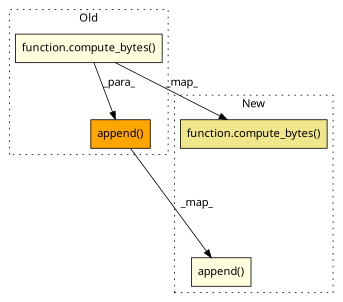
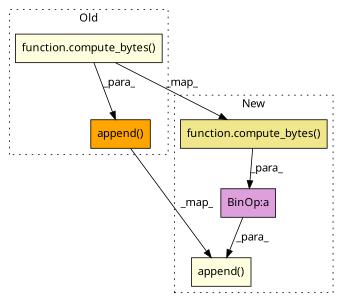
  digraph {
    fontname="Noto Sans"
    node [a=75 l="14,1" shape=box style=filled fillcolor=lightyellow fontname="Noto Sans"]
    edge [fontname="Noto Sans"]
    n1 [label="function.compute_bytes()" s="6982,7006"]
    n2 [l="25,1" label="append()" s="6957,7007" fillcolor=orange]
    n3 [label="function.compute_bytes()" s="11880,11904" fillcolor=khaki]
+   n4 [a=82 l=3 label="BinOp:a" s=11905 fillcolor=plum]
    n5 [l="25,1" label="append()" s="11855,11938"]
    subgraph cluster_1 {
      label=Old
      style=dotted
      n1
      n2
    }
    subgraph cluster_2 {
      label=New
      style=dotted
      n3
+     n4
      n5
    }
    n1 -> n2 [label=_para_]
    n1 -> n3 [label=_map_]
    n2 -> n5 [label=_map_]
+   n3 -> n4 [label=_para_]
+   n4 -> n5 [label=_para_]
  }
